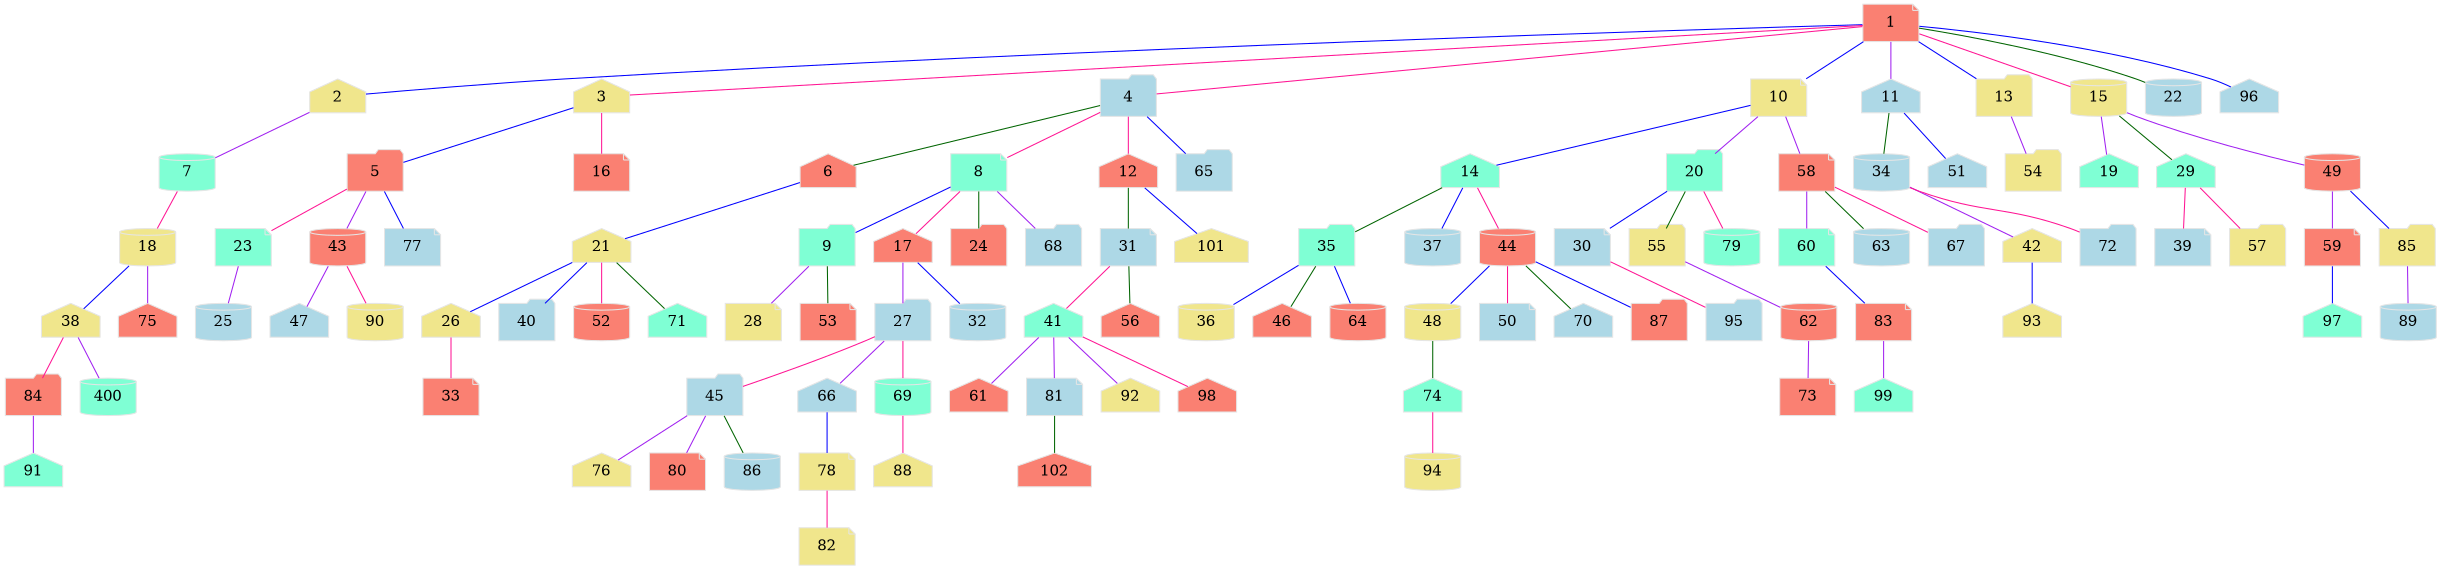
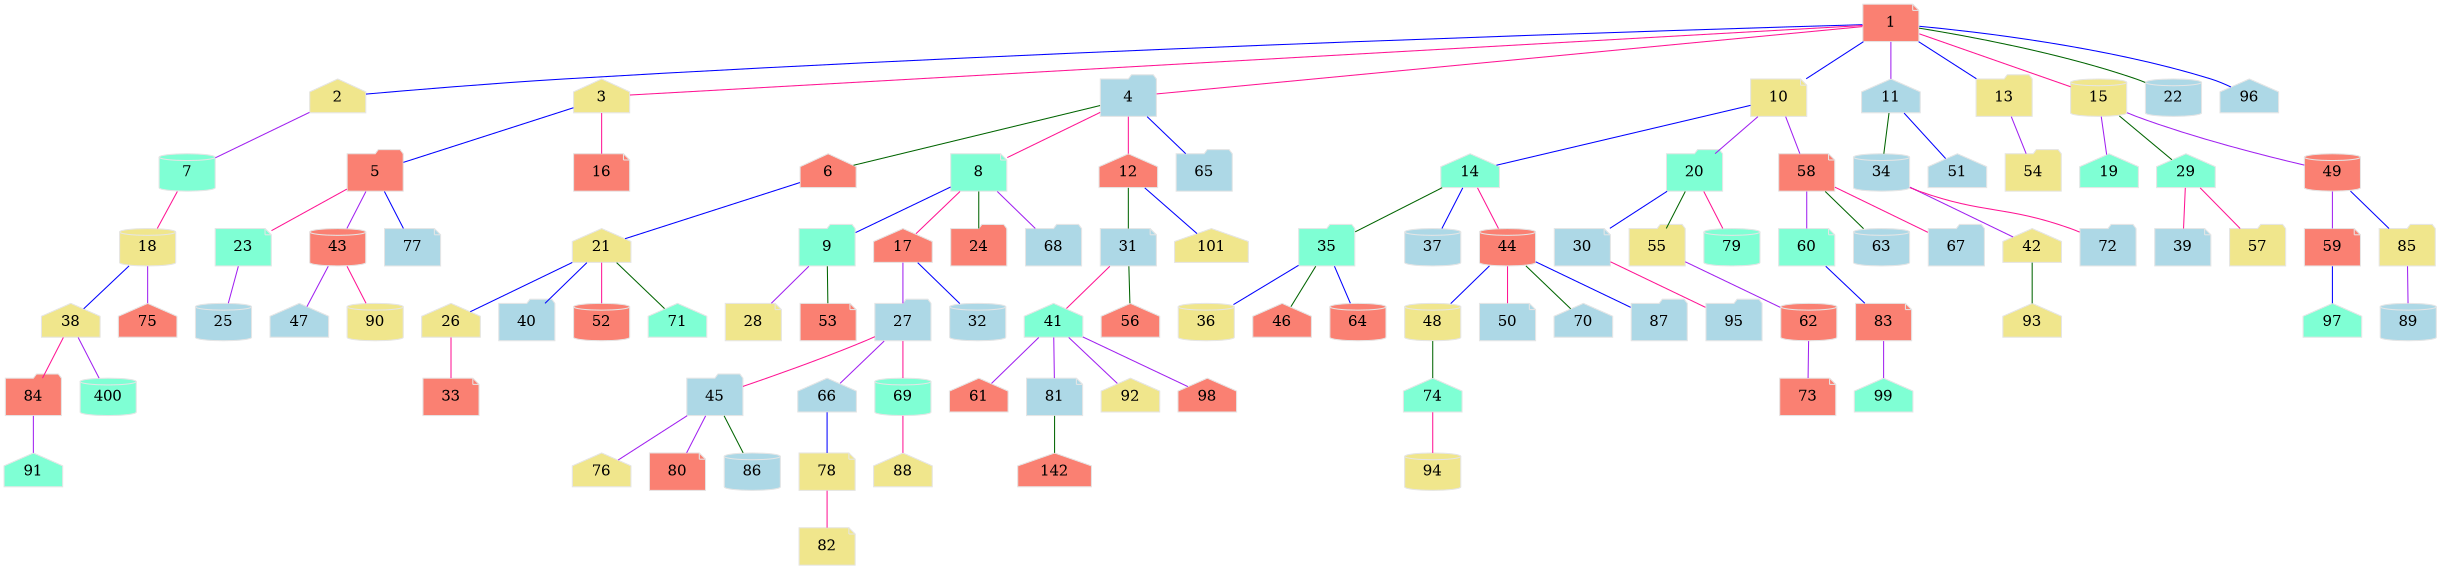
  graph {
    node [color=gray90 fillcolor=lightblue shape=house style=filled]
    edge [color=purple]
    1 [fillcolor=salmon shape=note]
    2 [fillcolor=khaki]
    3 [fillcolor=khaki]
    4 [shape=folder]
    10 [fillcolor=khaki shape=note]
    11
    13 [fillcolor=khaki shape=folder]
    15 [fillcolor=khaki shape=cylinder]
    22 [shape=cylinder]
    96
    7 [fillcolor=aquamarine shape=cylinder]
    5 [fillcolor=salmon shape=folder]
    16 [fillcolor=salmon shape=note]
    6 [fillcolor=salmon]
    8 [fillcolor=aquamarine shape=note]
    12 [fillcolor=salmon]
    65 [shape=folder]
    14 [fillcolor=aquamarine]
    20 [fillcolor=aquamarine shape=folder]
    58 [fillcolor=salmon shape=note]
    34 [shape=cylinder]
    51
    54 [fillcolor=khaki shape=folder]
    19 [fillcolor=aquamarine]
    29 [fillcolor=aquamarine]
    49 [fillcolor=salmon shape=cylinder]
    18 [fillcolor=khaki shape=cylinder]
    23 [fillcolor=aquamarine shape=note]
    43 [fillcolor=salmon shape=cylinder]
    77 [shape=note]
    21 [fillcolor=khaki]
    9 [fillcolor=aquamarine shape=folder]
    17 [fillcolor=salmon]
    24 [fillcolor=salmon shape=folder]
    68 [shape=folder]
    31 [shape=note]
    101 [fillcolor=khaki]
    25 [shape=cylinder]
    47
    90 [fillcolor=khaki shape=cylinder]
    26 [fillcolor=khaki]
    40 [shape=folder]
    52 [fillcolor=salmon shape=cylinder]
    71 [fillcolor=aquamarine]
    38 [fillcolor=khaki]
    75 [fillcolor=salmon]
    28 [fillcolor=khaki shape=note]
    53 [fillcolor=salmon shape=note]
    27 [shape=folder]
    32 [shape=cylinder]
    35 [fillcolor=aquamarine shape=folder]
    37 [shape=cylinder]
    44 [fillcolor=salmon shape=cylinder]
    30 [shape=note]
    55 [fillcolor=khaki shape=folder]
    79 [fillcolor=aquamarine shape=cylinder]
    60 [fillcolor=aquamarine shape=note]
    63 [shape=cylinder]
    67 [shape=folder]
    42 [fillcolor=khaki]
    72 [shape=folder]
    41 [fillcolor=aquamarine]
    56 [fillcolor=salmon]
    36 [fillcolor=khaki shape=cylinder]
    46 [fillcolor=salmon]
    64 [fillcolor=salmon shape=cylinder]
    48 [fillcolor=khaki shape=cylinder]
    50 [shape=note]
    70
-   87 [fillcolor=salmon shape=folder]
+   87 [shape=folder]
    39 [shape=note]
    57 [fillcolor=khaki shape=folder]
    59 [fillcolor=salmon shape=note]
    85 [fillcolor=khaki shape=folder]
    45 [shape=folder]
    66
    69 [fillcolor=aquamarine shape=cylinder]
    84 [fillcolor=salmon shape=folder]
    n79 [fillcolor=aquamarine label=400 shape=cylinder]
    95 [shape=folder]
    62 [fillcolor=salmon shape=cylinder]
    33 [fillcolor=salmon shape=note]
    76 [fillcolor=khaki]
    80 [fillcolor=salmon shape=note]
    86 [shape=cylinder]
    78 [fillcolor=khaki shape=note]
    88 [fillcolor=khaki]
    61 [fillcolor=salmon]
    81 [shape=note]
    92 [fillcolor=khaki]
    98 [fillcolor=salmon]
    93 [fillcolor=khaki]
    91 [fillcolor=aquamarine]
-   102 [fillcolor=salmon]
+   102 [fillcolor=salmon label=142]
    74 [fillcolor=aquamarine]
    94 [fillcolor=khaki shape=cylinder]
    97 [fillcolor=aquamarine]
    89 [shape=cylinder]
    73 [fillcolor=salmon shape=note]
    83 [fillcolor=salmon shape=note]
    99 [fillcolor=aquamarine]
    82 [fillcolor=khaki shape=note]
    1 -- 2 [color=blue]
    1 -- 3 [color=deeppink]
    1 -- 4 [color=deeppink]
    1 -- 10 [color=blue]
    1 -- 11
    1 -- 13 [color=blue]
    1 -- 15 [color=deeppink]
    1 -- 22 [color=darkgreen]
    1 -- 96 [color=blue]
    2 -- 7
    3 -- 5 [color=blue]
    3 -- 16 [color=deeppink]
    4 -- 6 [color=darkgreen]
    4 -- 8 [color=deeppink]
    4 -- 12 [color=deeppink]
    4 -- 65 [color=blue]
    10 -- 14 [color=blue]
    10 -- 20
    10 -- 58
    11 -- 34 [color=darkgreen]
    11 -- 51 [color=blue]
    13 -- 54
    15 -- 19
    15 -- 29 [color=darkgreen]
    15 -- 49
    7 -- 18 [color=deeppink]
    5 -- 23 [color=deeppink]
    5 -- 43
    5 -- 77 [color=blue]
    6 -- 21 [color=blue]
    8 -- 9 [color=blue]
    8 -- 17 [color=deeppink]
    8 -- 24 [color=darkgreen]
    8 -- 68
    12 -- 31 [color=darkgreen]
    12 -- 101 [color=blue]
    14 -- 35 [color=darkgreen]
    14 -- 37 [color=blue]
    14 -- 44 [color=deeppink]
    20 -- 30 [color=blue]
    20 -- 55 [color=darkgreen]
    20 -- 79 [color=deeppink]
    58 -- 60
    58 -- 63 [color=darkgreen]
    58 -- 67 [color=deeppink]
    34 -- 42
    34 -- 72 [color=deeppink]
    29 -- 39 [color=deeppink]
    29 -- 57 [color=deeppink]
    49 -- 59
    49 -- 85 [color=blue]
    18 -- 38 [color=blue]
    18 -- 75
    23 -- 25
    43 -- 47
    43 -- 90 [color=deeppink]
    21 -- 26 [color=blue]
    21 -- 40 [color=blue]
    21 -- 52 [color=deeppink]
    21 -- 71 [color=darkgreen]
    9 -- 28
    9 -- 53 [color=darkgreen]
    17 -- 27
    17 -- 32 [color=blue]
    31 -- 41 [color=deeppink]
    31 -- 56 [color=darkgreen]
    26 -- 33 [color=deeppink]
    38 -- 84 [color=deeppink]
    38 -- n79
    27 -- 45 [color=deeppink]
    27 -- 66
    27 -- 69 [color=deeppink]
    35 -- 36 [color=blue]
    35 -- 46 [color=darkgreen]
    35 -- 64 [color=blue]
    44 -- 48 [color=blue]
    44 -- 50 [color=deeppink]
    44 -- 70 [color=darkgreen]
    44 -- 87 [color=blue]
    30 -- 95 [color=deeppink]
    55 -- 62
    60 -- 83 [color=blue]
-   42 -- 93 [color=blue]
+   42 -- 93 [color=darkgreen]
    41 -- 61
    41 -- 81
    41 -- 92
-   41 -- 98 [color=deeppink]
+   41 -- 98
    48 -- 74 [color=darkgreen]
    59 -- 97 [color=blue]
    85 -- 89
    45 -- 76
    45 -- 80
    45 -- 86 [color=darkgreen]
    66 -- 78 [color=blue]
    69 -- 88 [color=deeppink]
    84 -- 91
    62 -- 73
    78 -- 82 [color=deeppink]
    81 -- 102 [color=darkgreen]
    74 -- 94 [color=deeppink]
    83 -- 99
  }
